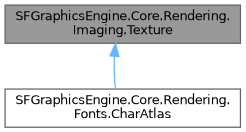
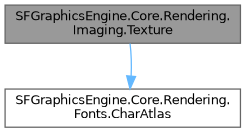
  digraph {
    node [color=gray40 fontname=Helvetica fontsize=10 shape=box style=filled]
    n1 [fillcolor=grey60 fontcolor=black height=0.2 label="SFGraphicsEngine.Core.Rendering.\lImaging.Texture" width=0.4]
    n2 [fillcolor=white height=0.2 label="SFGraphicsEngine.Core.Rendering.\lFonts.CharAtlas" width=0.4]
-   n1 -> n2 [color=steelblue1 dir=back fontname=Helvetica fontsize=10 labelfontname=Helvetica labelfontsize=10 style=solid]
+   n2 -> n1 [color=steelblue1 dir=back fontname=Helvetica fontsize=10 labelfontname=Helvetica labelfontsize=10 style=solid]
  }
